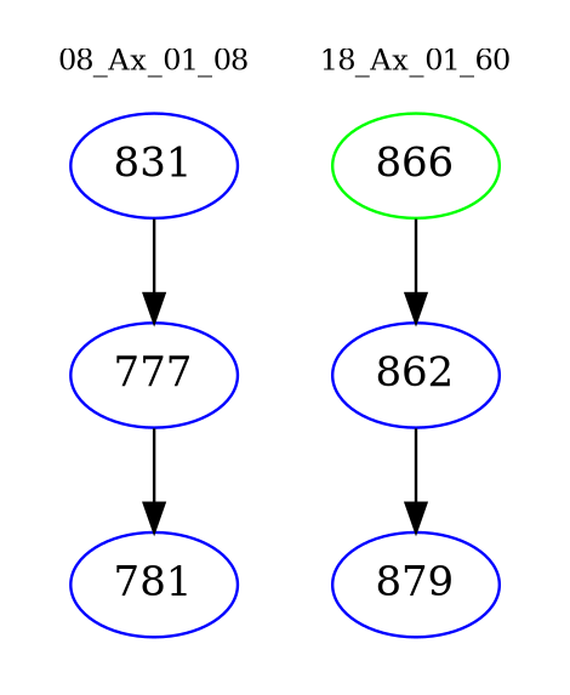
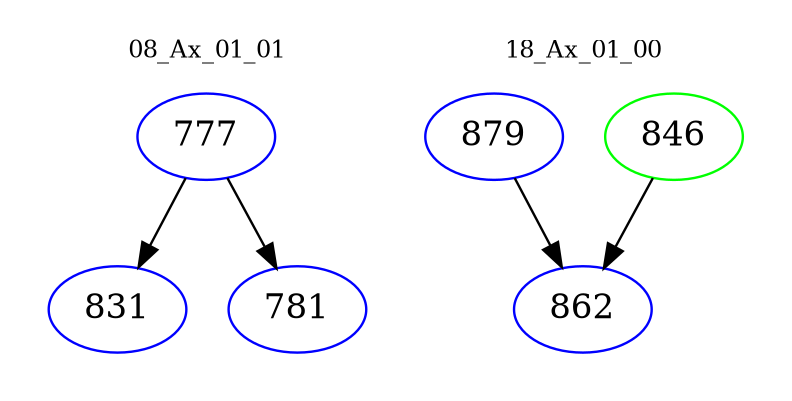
  digraph {
    node [color=blue]
    edge [color=black]
    n1 [label=777]
    n2 [label=831]
    n3 [label=781]
    n4 [label=862]
-   n5 [color=green label=866]
+   n5 [color=green label=846]
    n6 [label=879]
    subgraph cluster_1 {
      color=white
      fontsize=10
-     label="08_Ax_01_08"
+     label="08_Ax_01_01"
      n1
      n2
      n3
    }
    subgraph cluster_2 {
      color=white
      fontsize=10
-     label="18_Ax_01_60"
+     label="18_Ax_01_00"
      n4
      n5
      n6
    }
-   n2 -> n1
+   n1 -> n2
    n1 -> n3
-   n4 -> n6
+   n6 -> n4
    n5 -> n4
  }
